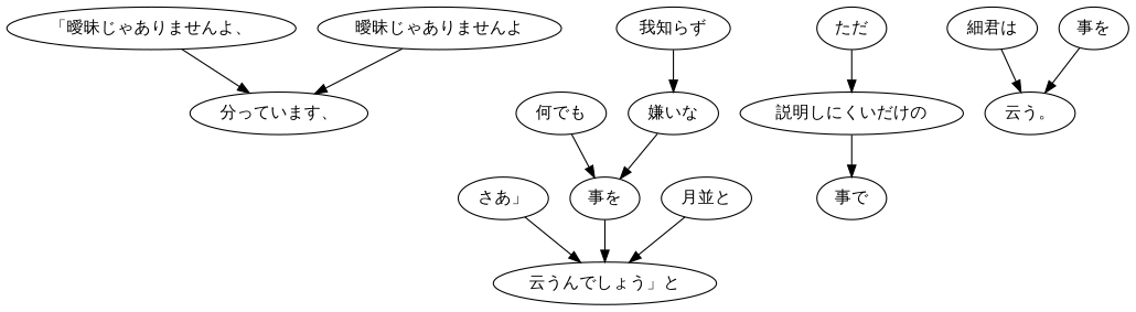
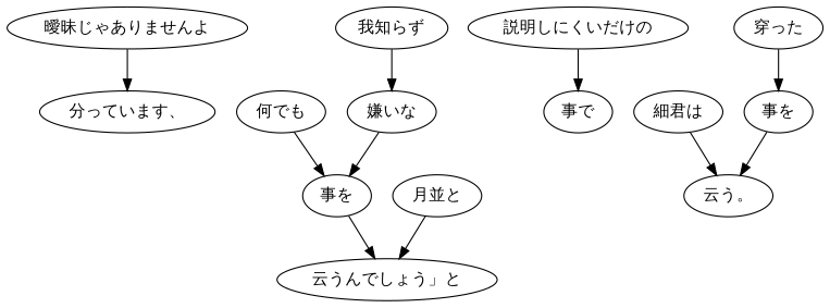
  digraph {
-   n1 [label="「曖昧じゃありませんよ、"]
    n2 [label="分っています、"]
    n3 [label="曖昧じゃありませんよ"]
-   n4 [label="さあ」"]
    n5 [label="云うんでしょう」と"]
-   n6 [label="ただ"]
    n7 [label="説明しにくいだけの"]
    n8 [label="事で"]
    n9 [label="何でも"]
    n10 [label="事を"]
    n11 [label="嫌いな"]
    n12 [label="月並と"]
    n13 [label="云う。"]
    n14 [label="細君は"]
    n15 [label="我知らず"]
+   n16 [label="穿った"]
    n17 [label="事を"]
-   n1 -> n2
    n3 -> n2
-   n4 -> n5
-   n6 -> n7
    n7 -> n8
    n9 -> n10
    n10 -> n5
    n11 -> n10
    n12 -> n5
    n14 -> n13
    n15 -> n11
+   n16 -> n17
    n17 -> n13
  }
